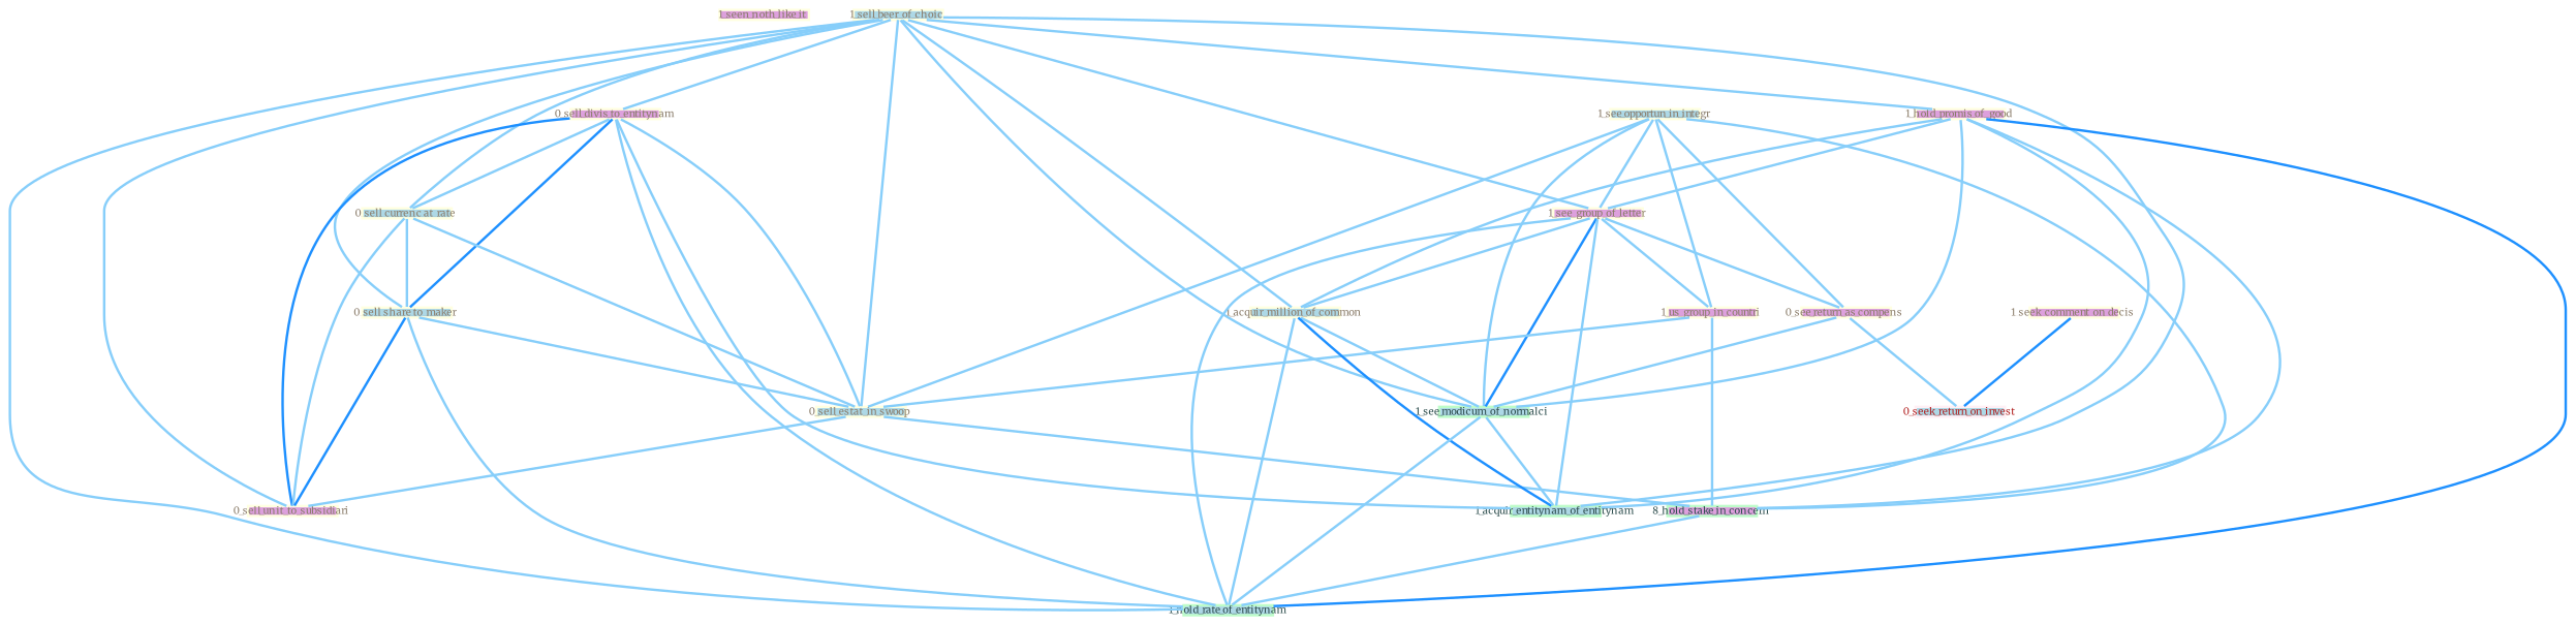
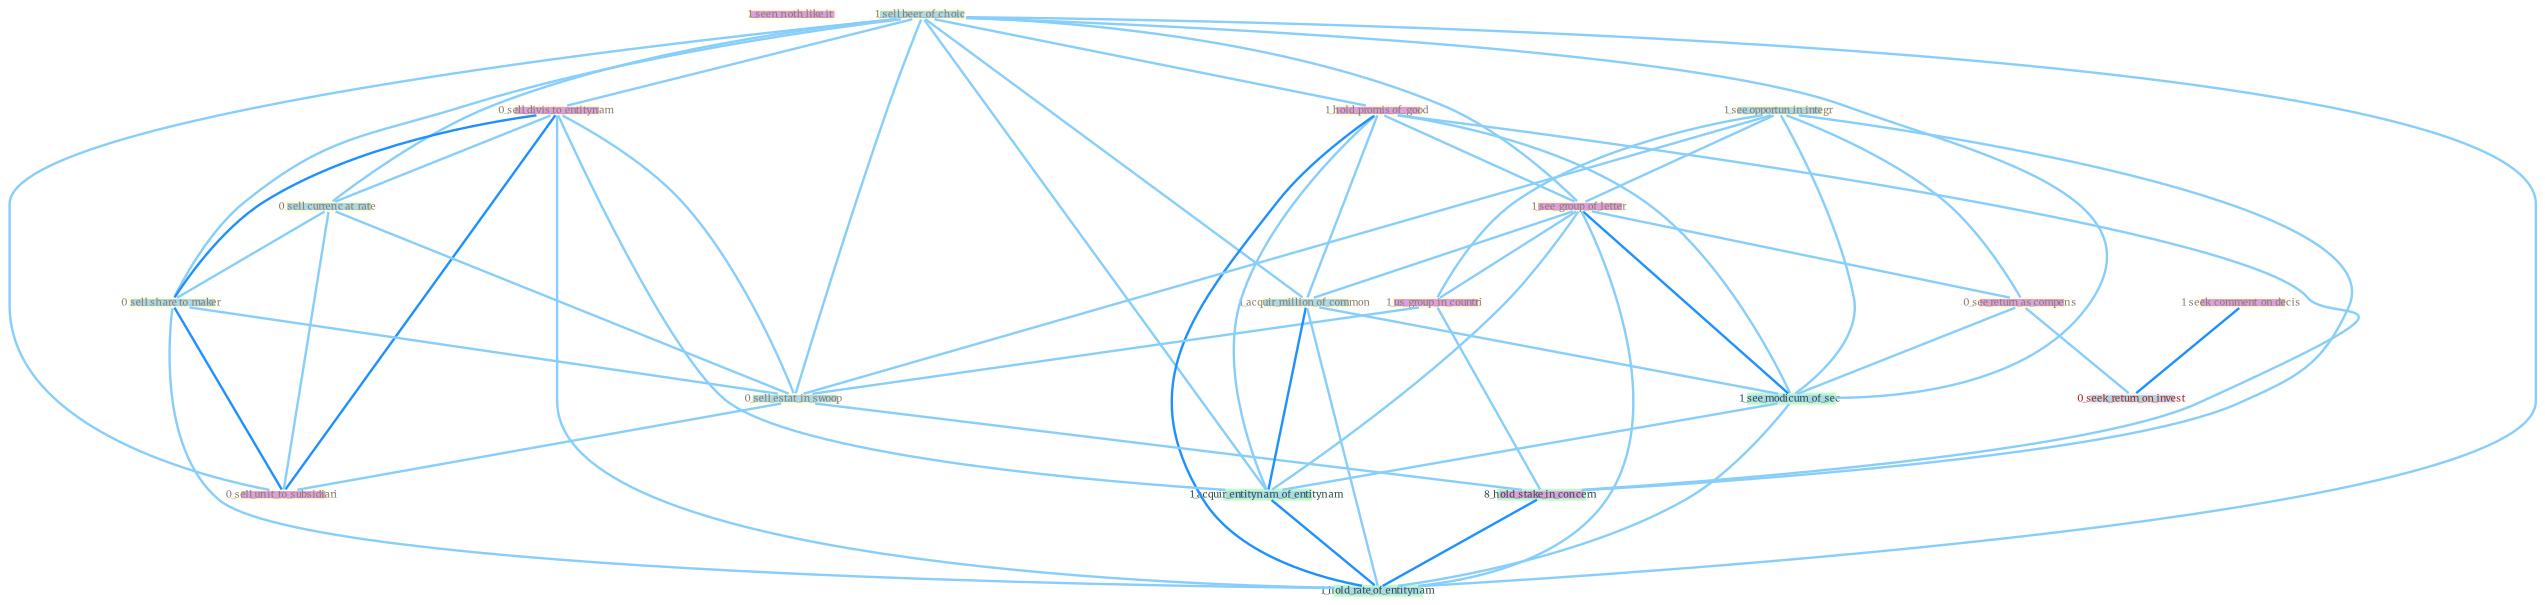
  graph {
    fontname=Merriweather
    node [color="#ffffe0" fillcolor=lightblue fixedsize=true fontcolor="#8b7d6b" fontname=Merriweather fontsize=4 shape=polygon style=filled]
    edge [color="#87cefa" fontname=Merriweather w=1]
    "1_seen_noth_like_it " [fillcolor=plum height=.06 width=.5]
    "1_sell_beer_of_choic " [height=.06 width=.5]
    "1_hold_promis_of_good " [fillcolor=plum height=.06 width=.5]
    "1_see_opportun_in_integr " [height=.06 width=.5]
    "0_sell_divis_to_entitynam " [fillcolor=plum height=.06 width=.5]
    "1_see_group_of_letter " [fillcolor=plum height=.06 width=.5]
    "0_sell_currenc_at_rate " [height=.06 width=.5]
    "1_us_group_in_countri " [fillcolor=plum height=.06 width=.5]
    "0_sell_share_to_maker " [height=.06 width=.5]
    "0_sell_estat_in_swoop " [height=.06 width=.5]
    "1_seek_comment_on_decis " [fillcolor=plum height=.06 width=.5]
    "0_see_return_as_compens " [fillcolor=plum height=.06 width=.5]
    "0_sell_unit_to_subsidiari " [fillcolor=plum height=.06 width=.5]
    "1_acquir_million_of_common " [height=.06 width=.5]
    "0_seek_return_on_invest " [color="#fff0f5" fontcolor="#b22222" height=.06 width=.5]
-   "1_see_modicum_of_normalci " [color="#BDFCC9" fontcolor="#2f4f4f" height=.06 width=.5]
+   "1_see_modicum_of_normalci " [color="#BDFCC9" fontcolor="#2f4f4f" height=.06 width=.5 label="1_see_modicum_of_see"]
    "1_acquir_entitynam_of_entitynam " [color="#BDFCC9" fontcolor="#2f4f4f" height=.06 width=.5]
    n18 [color="#BDFCC9" fontcolor="#2f4f4f" height=.06 label="1_hold_rate_of_entitynam" width=.5]
    n19 [color="#BDFCC9" fillcolor=plum fontcolor="#2f4f4f" height=.06 label="8_hold_stake_in_concern" width=.5]
    subgraph sub_1 {
      "1_seen_noth_like_it "
      "1_sell_beer_of_choic "
      "1_hold_promis_of_good "
      "1_see_opportun_in_integr "
      "0_sell_divis_to_entitynam "
      "1_see_group_of_letter "
      "0_sell_currenc_at_rate "
      "1_us_group_in_countri "
      "0_sell_share_to_maker "
      "0_sell_estat_in_swoop "
      "1_seek_comment_on_decis "
      "0_see_return_as_compens "
      "0_sell_unit_to_subsidiari "
      "1_acquir_million_of_common "
    }
    subgraph sub_2 {
      "0_seek_return_on_invest "
    }
    "1_sell_beer_of_choic " -- "1_hold_promis_of_good "
    "1_sell_beer_of_choic " -- "0_sell_divis_to_entitynam "
    "1_sell_beer_of_choic " -- "1_see_group_of_letter "
    "1_sell_beer_of_choic " -- "0_sell_currenc_at_rate "
    "1_sell_beer_of_choic " -- "0_sell_share_to_maker "
    "1_sell_beer_of_choic " -- "0_sell_estat_in_swoop "
    "1_sell_beer_of_choic " -- "0_sell_unit_to_subsidiari "
    "1_sell_beer_of_choic " -- "1_acquir_million_of_common "
    "1_sell_beer_of_choic " -- "1_see_modicum_of_normalci "
    "1_sell_beer_of_choic " -- "1_acquir_entitynam_of_entitynam "
    "1_sell_beer_of_choic " -- n18
    "1_hold_promis_of_good " -- "1_see_group_of_letter "
    "1_hold_promis_of_good " -- "1_acquir_million_of_common "
    "1_hold_promis_of_good " -- "1_see_modicum_of_normalci "
    "1_hold_promis_of_good " -- "1_acquir_entitynam_of_entitynam "
    "1_hold_promis_of_good " -- n18 [color="#1e90ff" w=2]
    "1_hold_promis_of_good " -- n19
    "1_see_opportun_in_integr " -- "1_see_group_of_letter "
    "1_see_opportun_in_integr " -- "1_us_group_in_countri "
    "1_see_opportun_in_integr " -- "0_sell_estat_in_swoop "
    "1_see_opportun_in_integr " -- "0_see_return_as_compens "
    "1_see_opportun_in_integr " -- "1_see_modicum_of_normalci "
    "1_see_opportun_in_integr " -- n19
    "0_sell_divis_to_entitynam " -- "0_sell_currenc_at_rate "
    "0_sell_divis_to_entitynam " -- "0_sell_share_to_maker " [color="#1e90ff" w=2]
    "0_sell_divis_to_entitynam " -- "0_sell_estat_in_swoop "
    "0_sell_divis_to_entitynam " -- "0_sell_unit_to_subsidiari " [color="#1e90ff" w=2]
    "0_sell_divis_to_entitynam " -- "1_acquir_entitynam_of_entitynam "
    "0_sell_divis_to_entitynam " -- n18
    "1_see_group_of_letter " -- "1_us_group_in_countri "
    "1_see_group_of_letter " -- "0_see_return_as_compens "
    "1_see_group_of_letter " -- "1_acquir_million_of_common "
    "1_see_group_of_letter " -- "1_see_modicum_of_normalci " [color="#1e90ff" w=2]
    "1_see_group_of_letter " -- "1_acquir_entitynam_of_entitynam "
    "1_see_group_of_letter " -- n18
    "0_sell_currenc_at_rate " -- "0_sell_share_to_maker "
    "0_sell_currenc_at_rate " -- "0_sell_estat_in_swoop "
    "0_sell_currenc_at_rate " -- "0_sell_unit_to_subsidiari "
    "1_us_group_in_countri " -- "0_sell_estat_in_swoop "
    "1_us_group_in_countri " -- n19
    "0_sell_share_to_maker " -- "0_sell_estat_in_swoop "
    "0_sell_share_to_maker " -- "0_sell_unit_to_subsidiari " [color="#1e90ff" w=2]
    "0_sell_share_to_maker " -- n18
    "0_sell_estat_in_swoop " -- "0_sell_unit_to_subsidiari "
    "0_sell_estat_in_swoop " -- n19
    "1_seek_comment_on_decis " -- "0_seek_return_on_invest " [color="#1e90ff" w=2]
    "0_see_return_as_compens " -- "0_seek_return_on_invest "
    "0_see_return_as_compens " -- "1_see_modicum_of_normalci "
    "1_acquir_million_of_common " -- "1_see_modicum_of_normalci "
    "1_acquir_million_of_common " -- "1_acquir_entitynam_of_entitynam " [color="#1e90ff" w=2]
    "1_acquir_million_of_common " -- n18
    "1_see_modicum_of_normalci " -- "1_acquir_entitynam_of_entitynam "
    "1_see_modicum_of_normalci " -- n18
-   n19 -- n18
+   "1_acquir_entitynam_of_entitynam " -- n18 [color="#1e90ff" w=2]
+   n19 -- n18 [color="#1e90ff"]
  }
